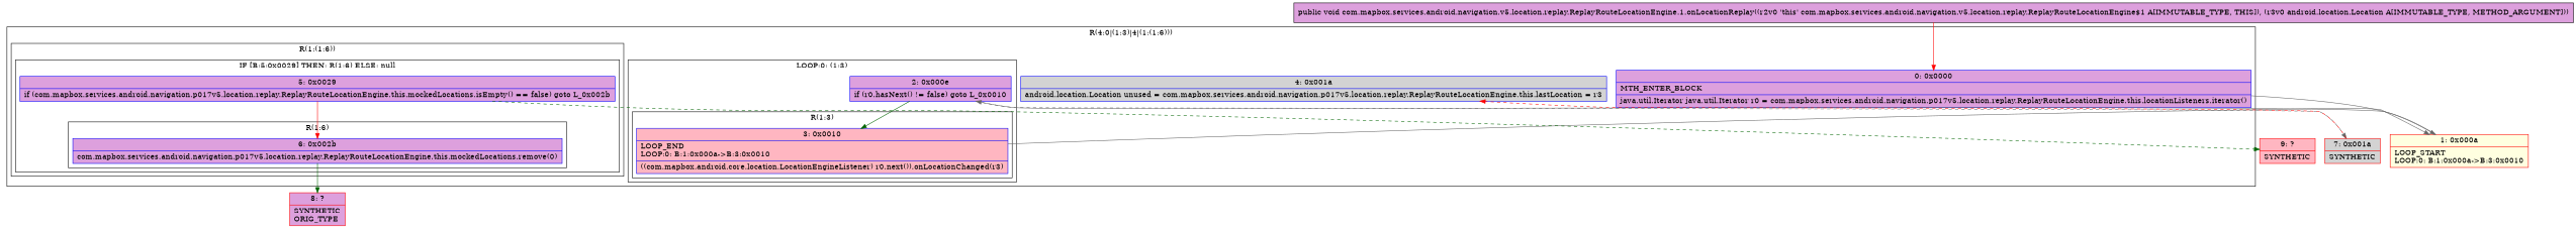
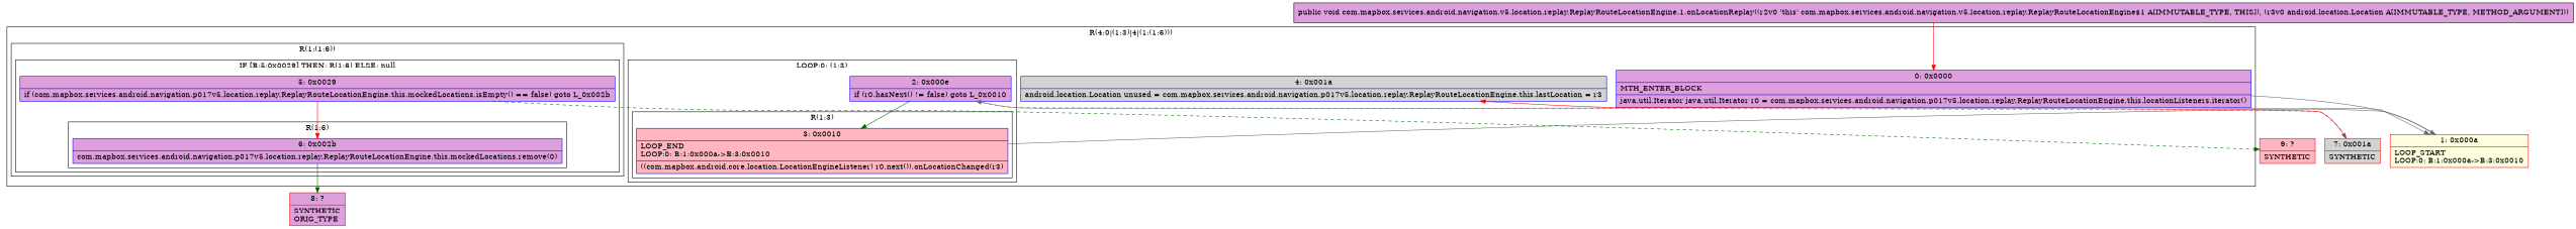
  digraph {
    node [color=blue fillcolor=plum shape=record style=filled]
    edge [color=gray40]
    n1 [fillcolor=lightpink label="{3\:\ 0x0010|LOOP_END\lLOOP:0: B:1:0x000a\-\>B:3:0x0010\l|((com.mapbox.android.core.location.LocationEngineListener) r0.next()).onLocationChanged(r3)\l}"]
    n2 [label="{2\:\ 0x000e|if (r0.hasNext() != false) goto L_0x0010\l}"]
    n3 [label="{6\:\ 0x002b|com.mapbox.services.android.navigation.p017v5.location.replay.ReplayRouteLocationEngine.this.mockedLocations.remove(0)\l}"]
    n4 [label="{5\:\ 0x0029|if (com.mapbox.services.android.navigation.p017v5.location.replay.ReplayRouteLocationEngine.this.mockedLocations.isEmpty() == false) goto L_0x002b\l}"]
    n5 [label="{0\:\ 0x0000|MTH_ENTER_BLOCK\l|java.util.Iterator java.util.Iterator r0 = com.mapbox.services.android.navigation.p017v5.location.replay.ReplayRouteLocationEngine.this.locationListeners.iterator()\l}"]
    n6 [fillcolor=lightgrey label="{4\:\ 0x001a|android.location.Location unused = com.mapbox.services.android.navigation.p017v5.location.replay.ReplayRouteLocationEngine.this.lastLocation = r3\l}"]
    n7 [color=red fillcolor=lightyellow label="{1\:\ 0x000a|LOOP_START\lLOOP:0: B:1:0x000a\-\>B:3:0x0010\l}"]
    n8 [color=red fillcolor=lightgrey label="{7\:\ 0x001a|SYNTHETIC\l}"]
    n9 [color=red label="{8\:\ ?|SYNTHETIC\lORIG_TYPE\l}"]
    n10 [color=red fillcolor=lightpink label="{9\:\ ?|SYNTHETIC\l}"]
    n11 [label="{public void com.mapbox.services.android.navigation.v5.location.replay.ReplayRouteLocationEngine.1.onLocationReplay((r2v0 'this' com.mapbox.services.android.navigation.v5.location.replay.ReplayRouteLocationEngine$1 A[IMMUTABLE_TYPE, THIS]), (r3v0 android.location.Location A[IMMUTABLE_TYPE, METHOD_ARGUMENT])) }" color=""]
    subgraph cluster_1 {
      label="R(4:0|(1:3)|4|(1:(1:6)))"
      n5
      n6
      subgraph cluster_2 {
        label="LOOP:0: (1:3)"
        n2
        subgraph cluster_3 {
          label="R(1:3)"
          n1
        }
      }
      subgraph cluster_4 {
        label="R(1:(1:6))"
        subgraph cluster_5 {
          label="IF [B:5:0x0029] THEN: R(1:6) ELSE: null"
          n4
          subgraph cluster_6 {
            label="R(1:6)"
            n3
          }
        }
      }
    }
    n1 -> n7
    n2 -> n1 [color=darkgreen]
    n2 -> n8 [style=dashed]
    n3 -> n9 [color=darkgreen]
    n4 -> n3 [color=red]
    n4 -> n10 [color=darkgreen style=dashed]
    n5 -> n7
    n7 -> n2
-   n8 -> n6 [color=red style=dashed]
+   n8 -> n6 [color=red]
    n11 -> n5 [color=red]
  }
